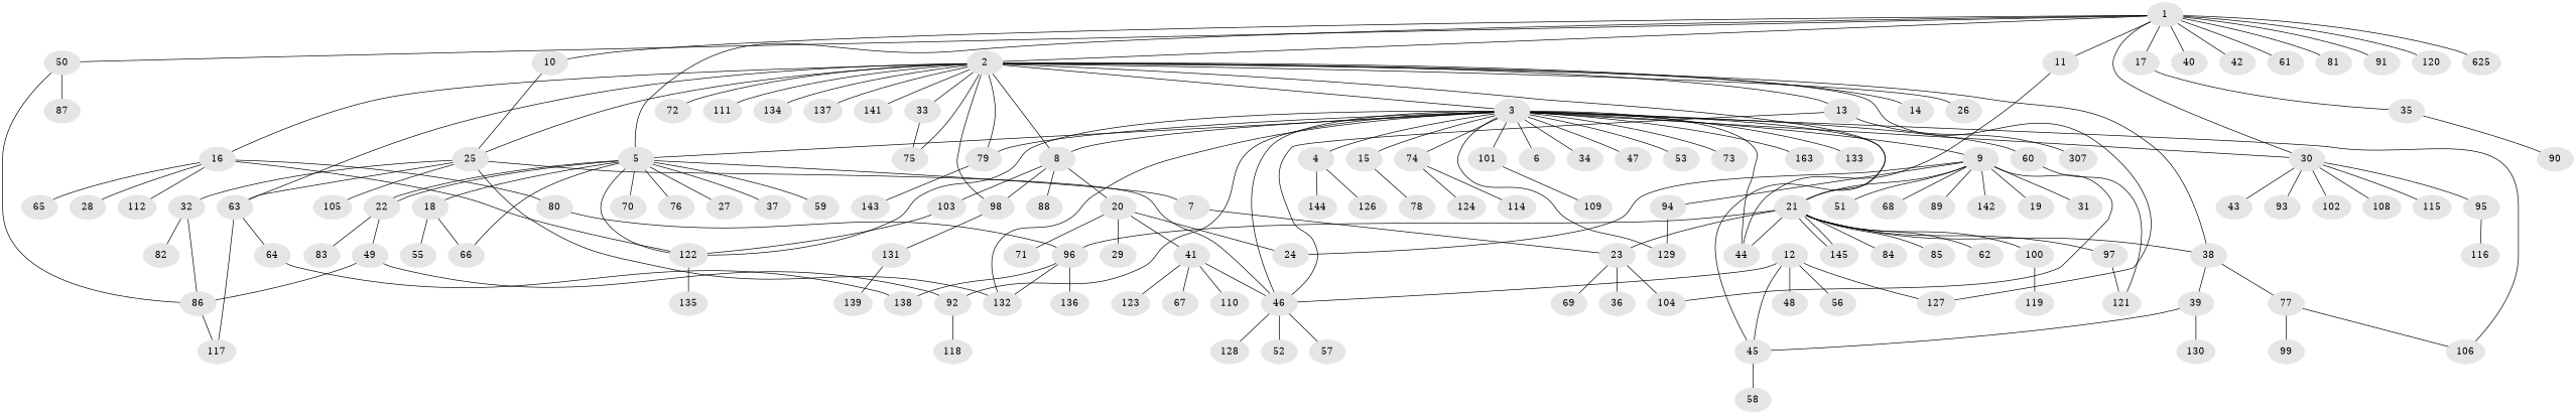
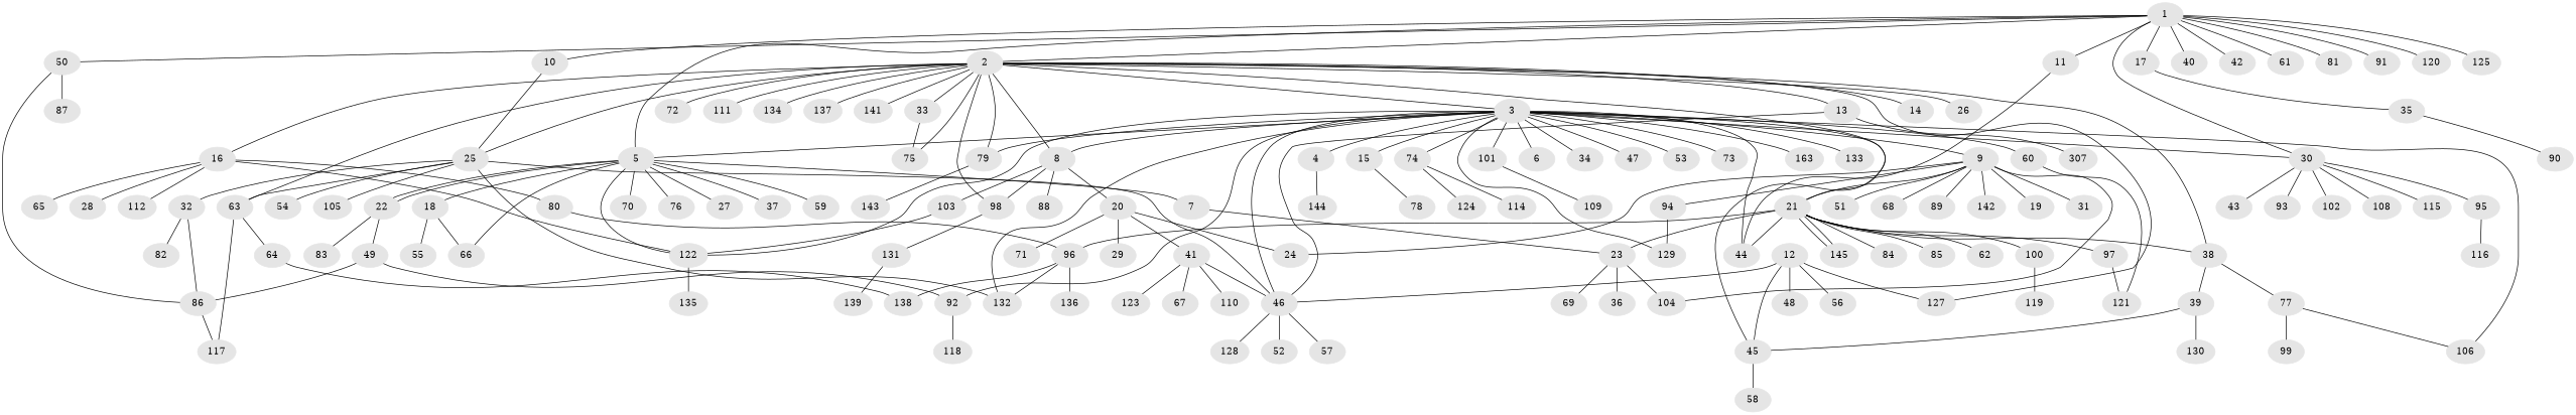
  graph {
    node [color=gray90 style=filled]
    1
    2
    5
    10
    11
    17
    30
    40
    42
    50
    61
    81
    91
    120
-   125 [label=625]
+   125
    3
    8
    13
    14
    16
    25
    26
    33
    38
    45
    63
    72
    75
    79
    98
    111
    127
    134
    137
    141
    122
    7
    18
    22
    27
    37
    59
    66
    70
    76
    44
    12
    46
    48
    56
    35
    43
    93
    95
    102
    108
    115
    86
    87
    4
    6
    9
    15
    21
    34
    47
    53
    60
    73
    74
    92
    101
    106
    n74 [label=163]
    129
    132
    133
    20
    88
    103
    n81 [label=307]
    28
    65
    80
    112
    32
+   54
    105
    39
    77
    58
    64
    117
    143
    131
-   126
    144
    19
    24
    31
    51
    68
    89
    94
    104
    142
    78
    23
    62
    84
    85
    96
    97
    100
    145
    52
    57
    128
    121
    114
    124
    118
    109
    135
    55
    49
    83
    36
    69
    29
    41
    71
    90
    67
    110
    123
    138
    136
    119
    82
    116
    130
    99
    139
    1 -- 2
    1 -- 5
    1 -- 10
    1 -- 11
    1 -- 17
    1 -- 30
    1 -- 40
    1 -- 42
    1 -- 50
    1 -- 61
    1 -- 81
    1 -- 91
    1 -- 120
    1 -- 125
    2 -- 3
    2 -- 8
    2 -- 13
    2 -- 14
    2 -- 16
    2 -- 25
    2 -- 26
    2 -- 33
    2 -- 38
    2 -- 45
    2 -- 63
    2 -- 72
    2 -- 75
    2 -- 79
    2 -- 98
    2 -- 111
    2 -- 127
    2 -- 134
    2 -- 137
    2 -- 141
    5 -- 122
    5 -- 7
    5 -- 18
    5 -- 22
    5 -- 22
    5 -- 27
    5 -- 37
    5 -- 59
    5 -- 66
    5 -- 70
    5 -- 76
    10 -- 25
    11 -- 44
    17 -- 35
    30 -- 43
    30 -- 93
    30 -- 95
    30 -- 102
    30 -- 108
    30 -- 115
    50 -- 86
    50 -- 87
    3 -- 5
    3 -- 30
    3 -- 8
    3 -- 79
    3 -- 122
    3 -- 44
    3 -- 46
    3 -- 4
    3 -- 6
    3 -- 9
    3 -- 15
    3 -- 21
    3 -- 34
    3 -- 47
    3 -- 53
    3 -- 60
    3 -- 73
    3 -- 74
    3 -- 92
    3 -- 101
    3 -- 106
    3 -- n74
    3 -- 129
    3 -- 132
    3 -- 133
    8 -- 98
    8 -- 20
    8 -- 88
    8 -- 103
    13 -- 46
    13 -- n81
    16 -- 122
    16 -- 28
    16 -- 65
    16 -- 80
    16 -- 112
    25 -- 63
    25 -- 46
    25 -- 132
    25 -- 32
+   25 -- 54
    25 -- 105
    33 -- 75
    38 -- 39
    38 -- 77
    45 -- 58
    63 -- 64
    63 -- 117
    79 -- 143
    98 -- 131
    122 -- 135
    7 -- 23
    18 -- 66
    18 -- 55
    22 -- 49
    22 -- 83
    12 -- 45
    12 -- 127
    12 -- 46
    12 -- 48
    12 -- 56
    46 -- 52
    46 -- 57
    46 -- 128
    35 -- 90
    95 -- 116
    86 -- 117
-   4 -- 126
    4 -- 144
    9 -- 21
    9 -- 19
    9 -- 24
    9 -- 31
    9 -- 51
    9 -- 68
    9 -- 89
    9 -- 94
    9 -- 104
    9 -- 142
    15 -- 78
    21 -- 38
    21 -- 44
    21 -- 23
    21 -- 62
    21 -- 84
    21 -- 85
    21 -- 96
    21 -- 97
    21 -- 100
    21 -- 145
    21 -- 145
    60 -- 121
    74 -- 114
    74 -- 124
    92 -- 118
    101 -- 109
    20 -- 24
    20 -- 29
    20 -- 41
    20 -- 71
    103 -- 122
    80 -- 96
    32 -- 86
    32 -- 82
    39 -- 45
    39 -- 130
    77 -- 106
    77 -- 99
    64 -- 138
    131 -- 139
    94 -- 129
    23 -- 104
    23 -- 36
    23 -- 69
    96 -- 132
    96 -- 138
    96 -- 136
    97 -- 121
    100 -- 119
    49 -- 86
    49 -- 92
    41 -- 46
    41 -- 67
    41 -- 110
    41 -- 123
  }
